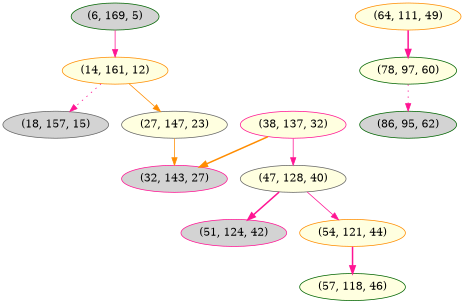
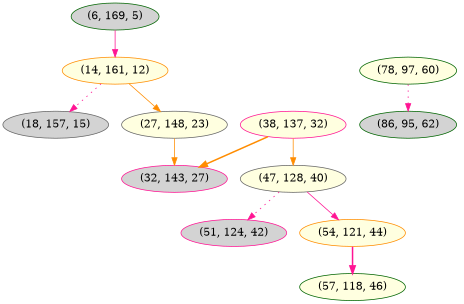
  digraph {
    node [color=darkgreen fillcolor=lightyellow style=filled]
    edge [color=deeppink style=solid]
    "(6, 169, 5)" [fillcolor=lightgrey]
    "(14, 161, 12)" [color=darkorange]
    "(18, 157, 15)" [color=gray40 fillcolor=lightgrey]
-   "(27, 148, 23)" [color=gray40 label="(27, 147, 23)"]
+   "(27, 148, 23)" [color=gray40]
    "(32, 143, 27)" [color=deeppink fillcolor=lightgrey]
    "(38, 137, 32)" [color=deeppink]
    "(47, 128, 40)" [color=gray40]
    "(51, 124, 42)" [color=deeppink fillcolor=lightgrey]
    "(54, 121, 44)" [color=darkorange]
    "(57, 118, 46)"
-   "(64, 111, 49)" [color=darkorange]
    "(78, 97, 60)"
    "(86, 95, 62)" [fillcolor=lightgrey]
    "(6, 169, 5)" -> "(14, 161, 12)"
    "(14, 161, 12)" -> "(18, 157, 15)" [style=dotted]
    "(14, 161, 12)" -> "(27, 148, 23)" [color=darkorange]
    "(27, 148, 23)" -> "(32, 143, 27)" [color=darkorange]
    "(38, 137, 32)" -> "(32, 143, 27)" [color=darkorange style=bold]
-   "(38, 137, 32)" -> "(47, 128, 40)"
-   "(47, 128, 40)" -> "(51, 124, 42)" [style=bold]
+   "(38, 137, 32)" -> "(47, 128, 40)" [color=darkorange]
+   "(47, 128, 40)" -> "(51, 124, 42)" [style=dotted]
    "(47, 128, 40)" -> "(54, 121, 44)"
    "(54, 121, 44)" -> "(57, 118, 46)" [style=bold]
-   "(64, 111, 49)" -> "(78, 97, 60)" [style=bold]
    "(78, 97, 60)" -> "(86, 95, 62)" [style=dotted]
  }
